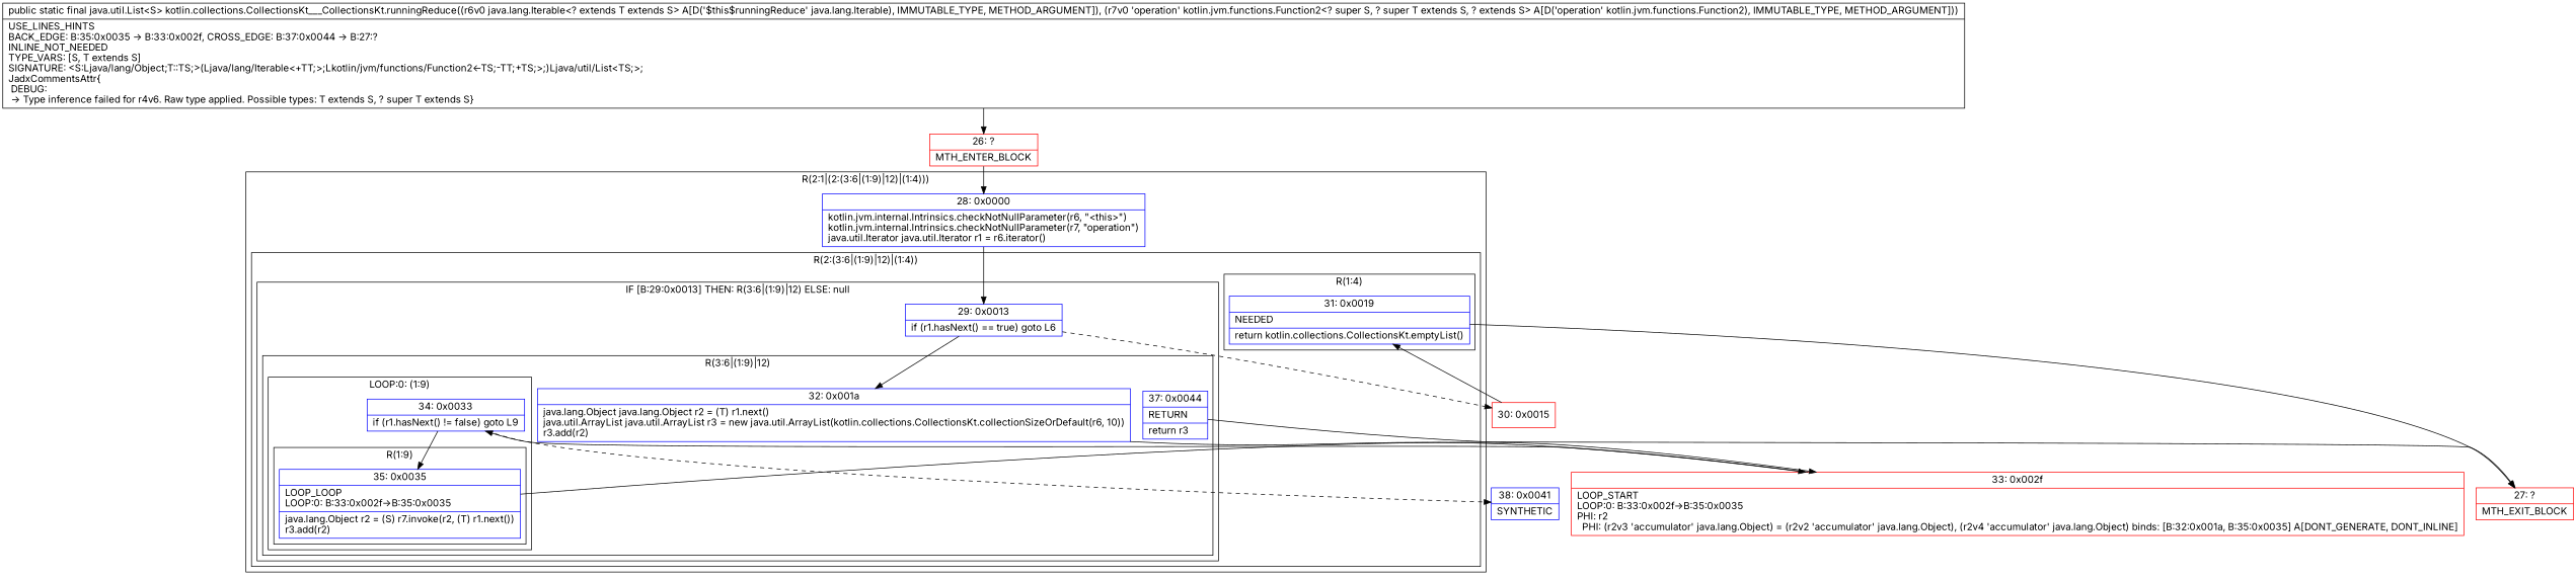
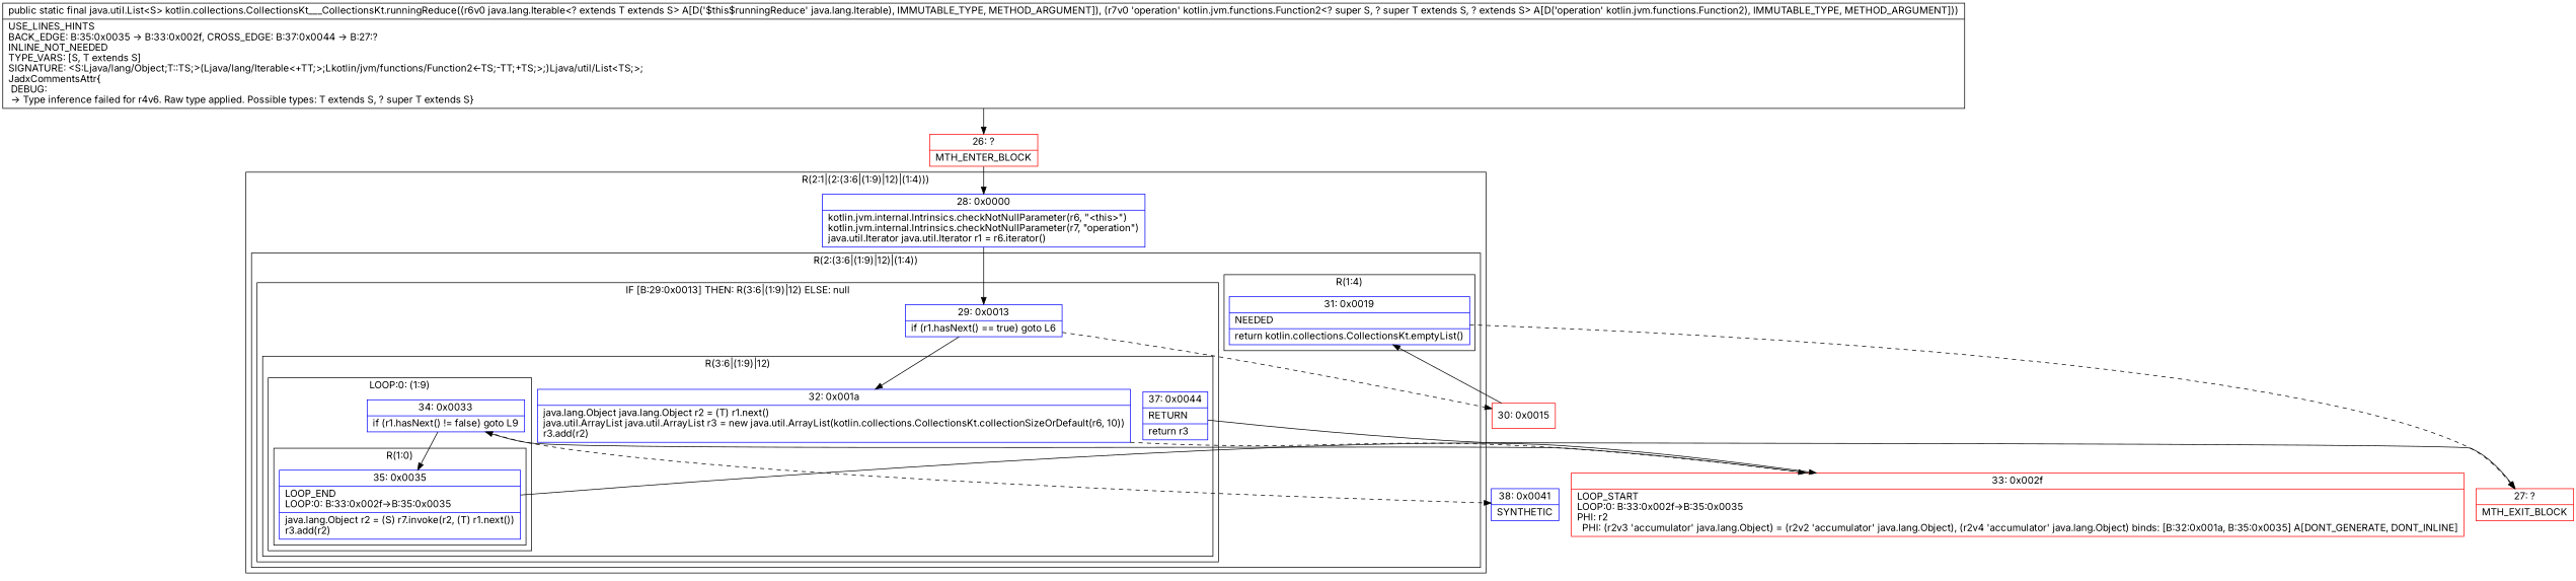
  digraph {
    fontname=Inter
    node [color=blue fontname=Inter shape=record]
    edge [fontname=Inter]
-   n1 [label="{35\:\ 0x0035|LOOP_LOOP\lLOOP:0: B:33:0x002f\-\>B:35:0x0035\l|java.lang.Object r2 = (S) r7.invoke(r2, (T) r1.next())\lr3.add(r2)\l}"]
+   n1 [label="{35\:\ 0x0035|LOOP_END\lLOOP:0: B:33:0x002f\-\>B:35:0x0035\l|java.lang.Object r2 = (S) r7.invoke(r2, (T) r1.next())\lr3.add(r2)\l}"]
    n2 [label="{34\:\ 0x0033|if (r1.hasNext() != false) goto L9\l}"]
    n3 [label="{32\:\ 0x001a|java.lang.Object java.lang.Object r2 = (T) r1.next()\ljava.util.ArrayList java.util.ArrayList r3 = new java.util.ArrayList(kotlin.collections.CollectionsKt.collectionSizeOrDefault(r6, 10))\lr3.add(r2)\l}"]
    n4 [label="{37\:\ 0x0044|RETURN\l|return r3\l}"]
    n5 [label="{29\:\ 0x0013|if (r1.hasNext() == true) goto L6\l}"]
    n6 [label="{31\:\ 0x0019|NEEDED\l|return kotlin.collections.CollectionsKt.emptyList()\l}"]
    n7 [label="{28\:\ 0x0000|kotlin.jvm.internal.Intrinsics.checkNotNullParameter(r6, \"\<this\>\")\lkotlin.jvm.internal.Intrinsics.checkNotNullParameter(r7, \"operation\")\ljava.util.Iterator java.util.Iterator r1 = r6.iterator()\l}"]
    n8 [color=red label="{33\:\ 0x002f|LOOP_START\lLOOP:0: B:33:0x002f\-\>B:35:0x0035\lPHI: r2 \l  PHI: (r2v3 'accumulator' java.lang.Object) = (r2v2 'accumulator' java.lang.Object), (r2v4 'accumulator' java.lang.Object) binds: [B:32:0x001a, B:35:0x0035] A[DONT_GENERATE, DONT_INLINE]\l}"]
    n9 [label="{38\:\ 0x0041|SYNTHETIC\l}"]
    n10 [color=red label="{27\:\ ?|MTH_EXIT_BLOCK\l}"]
    n11 [color=red label="{30\:\ 0x0015}"]
    n12 [color=red label="{26\:\ ?|MTH_ENTER_BLOCK\l}"]
    n13 [label="{public static final java.util.List\<S\> kotlin.collections.CollectionsKt___CollectionsKt.runningReduce((r6v0 java.lang.Iterable\<? extends T extends S\> A[D('$this$runningReduce' java.lang.Iterable), IMMUTABLE_TYPE, METHOD_ARGUMENT]), (r7v0 'operation' kotlin.jvm.functions.Function2\<? super S, ? super T extends S, ? extends S\> A[D('operation' kotlin.jvm.functions.Function2), IMMUTABLE_TYPE, METHOD_ARGUMENT]))  | USE_LINES_HINTS\lBACK_EDGE: B:35:0x0035 \-\> B:33:0x002f, CROSS_EDGE: B:37:0x0044 \-\> B:27:?\lINLINE_NOT_NEEDED\lTYPE_VARS: [S, T extends S]\lSIGNATURE: \<S:Ljava\/lang\/Object;T::TS;\>(Ljava\/lang\/Iterable\<+TT;\>;Lkotlin\/jvm\/functions\/Function2\<\-TS;\-TT;+TS;\>;)Ljava\/util\/List\<TS;\>;\lJadxCommentsAttr\{\l DEBUG: \l \-\> Type inference failed for r4v6. Raw type applied. Possible types: T extends S, ? super T extends S\}\l}" color=""]
    subgraph cluster_1 {
      label="R(2:1|(2:(3:6|(1:9)|12)|(1:4)))"
      n7
      subgraph cluster_2 {
        label="R(2:(3:6|(1:9)|12)|(1:4))"
        subgraph cluster_3 {
          label="IF [B:29:0x0013] THEN: R(3:6|(1:9)|12) ELSE: null"
          n5
          subgraph cluster_4 {
            label="R(3:6|(1:9)|12)"
            n3
            n4
            subgraph cluster_5 {
              label="LOOP:0: (1:9)"
              n2
              subgraph cluster_6 {
-               label="R(1:9)"
+               label="R(1:0)"
                n1
              }
            }
          }
        }
        subgraph cluster_7 {
          label="R(1:4)"
          n6
        }
      }
    }
    n1 -> n8
    n2 -> n1
    n2 -> n9 [style=dashed]
-   n3 -> n8
+   n3 -> n8 [style=dashed]
    n4 -> n10
    n5 -> n3
    n5 -> n11 [style=dashed]
-   n6 -> n10
+   n6 -> n10 [style=dashed]
    n7 -> n5
    n8 -> n2
    n11 -> n6
    n12 -> n7
    n13 -> n12
  }
